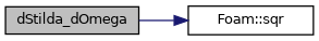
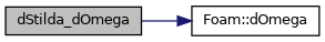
  digraph {
    rankdir=LR
    node [color=black fontname=Helvetica fontsize=10 shape=record]
    n1 [fillcolor=grey75 fontcolor=black height=0.2 label=dStilda_dOmega style=filled width=0.4]
-   n2 [height=0.2 label="Foam::sqr" width=0.4]
+   n2 [height=0.2 label="Foam::dOmega" width=0.4]
    n1 -> n2 [color=midnightblue fontname=Helvetica fontsize=10 labelfontname=Helvetica labelfontsize=10 style=solid]
  }
